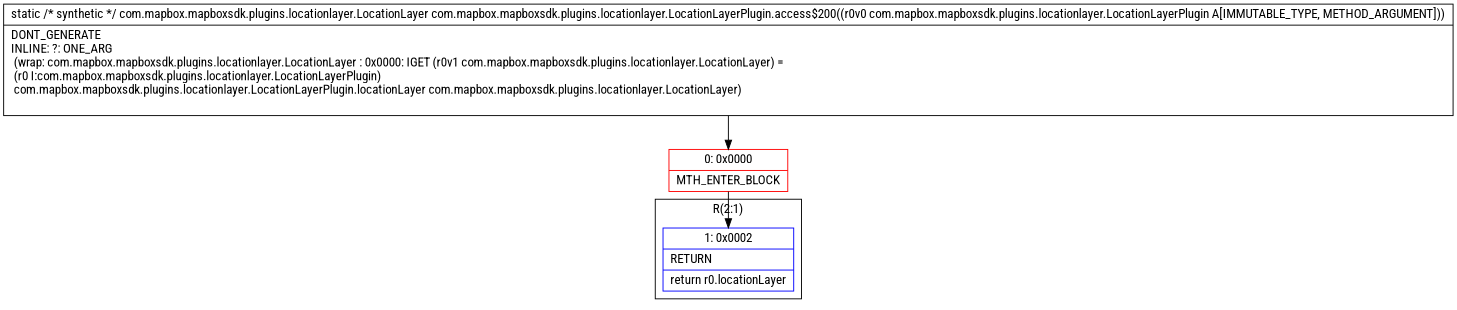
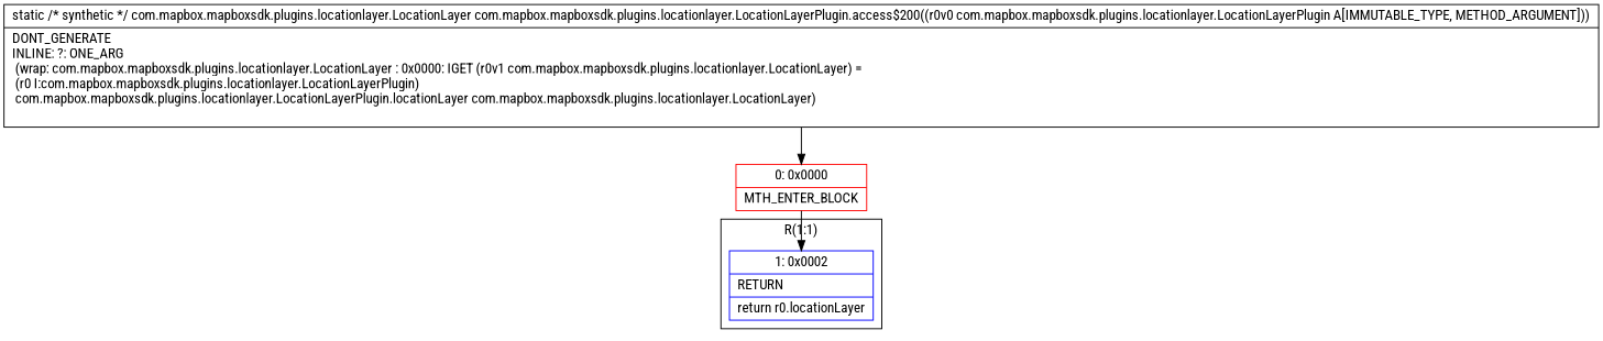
  digraph {
    fontname="Roboto Condensed"
    node [shape=record fontname="Roboto Condensed"]
    edge [fontname="Roboto Condensed"]
    n1 [color=blue label="{1\:\ 0x0002|RETURN\l|return r0.locationLayer\l}"]
    n2 [color=red label="{0\:\ 0x0000|MTH_ENTER_BLOCK\l}"]
    n3 [label="{static \/* synthetic *\/ com.mapbox.mapboxsdk.plugins.locationlayer.LocationLayer com.mapbox.mapboxsdk.plugins.locationlayer.LocationLayerPlugin.access$200((r0v0 com.mapbox.mapboxsdk.plugins.locationlayer.LocationLayerPlugin A[IMMUTABLE_TYPE, METHOD_ARGUMENT]))  | DONT_GENERATE\lINLINE: ?: ONE_ARG  \l  (wrap: com.mapbox.mapboxsdk.plugins.locationlayer.LocationLayer : 0x0000: IGET  (r0v1 com.mapbox.mapboxsdk.plugins.locationlayer.LocationLayer) = \l  (r0 I:com.mapbox.mapboxsdk.plugins.locationlayer.LocationLayerPlugin)\l com.mapbox.mapboxsdk.plugins.locationlayer.LocationLayerPlugin.locationLayer com.mapbox.mapboxsdk.plugins.locationlayer.LocationLayer)\l\l}"]
    subgraph cluster_1 {
-     label="R(2:1)"
+     label="R(1:1)"
      n1
    }
    n2 -> n1
    n3 -> n2
  }
